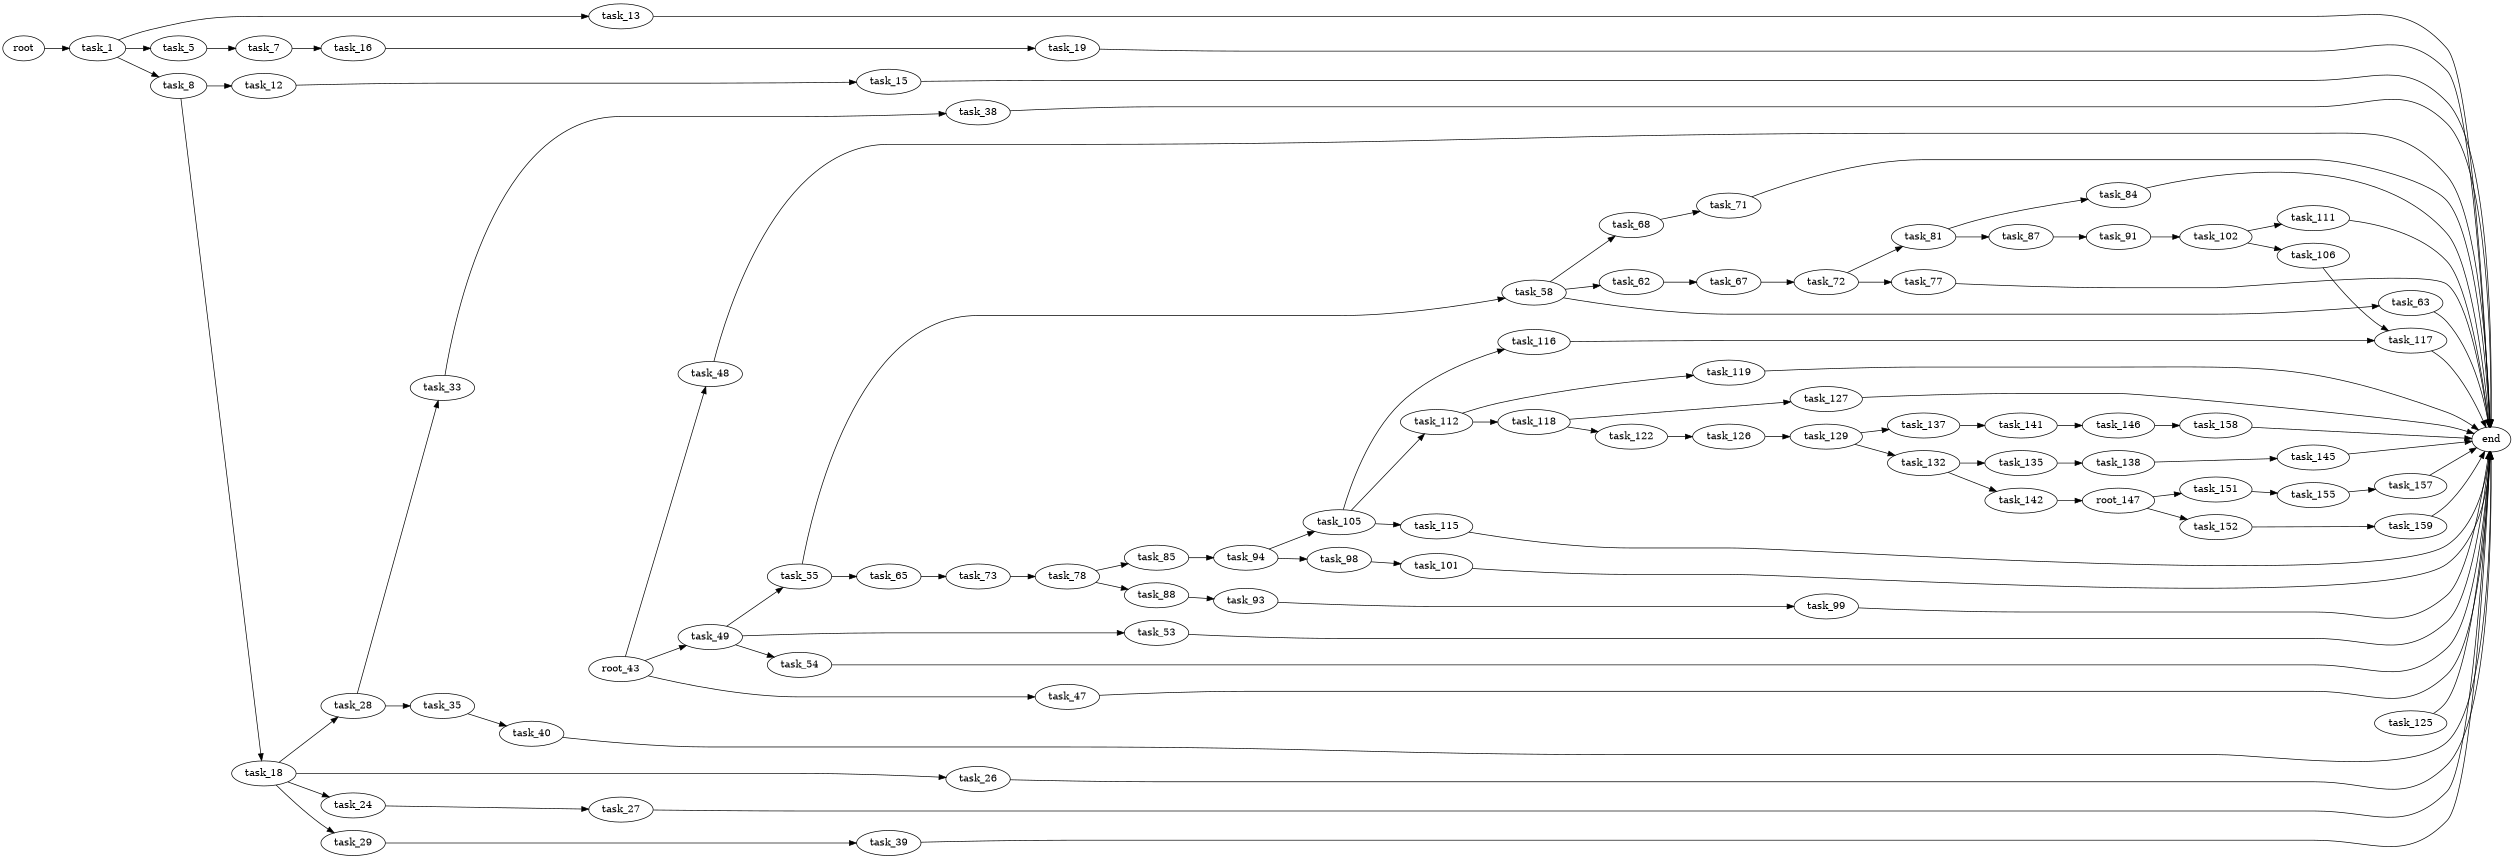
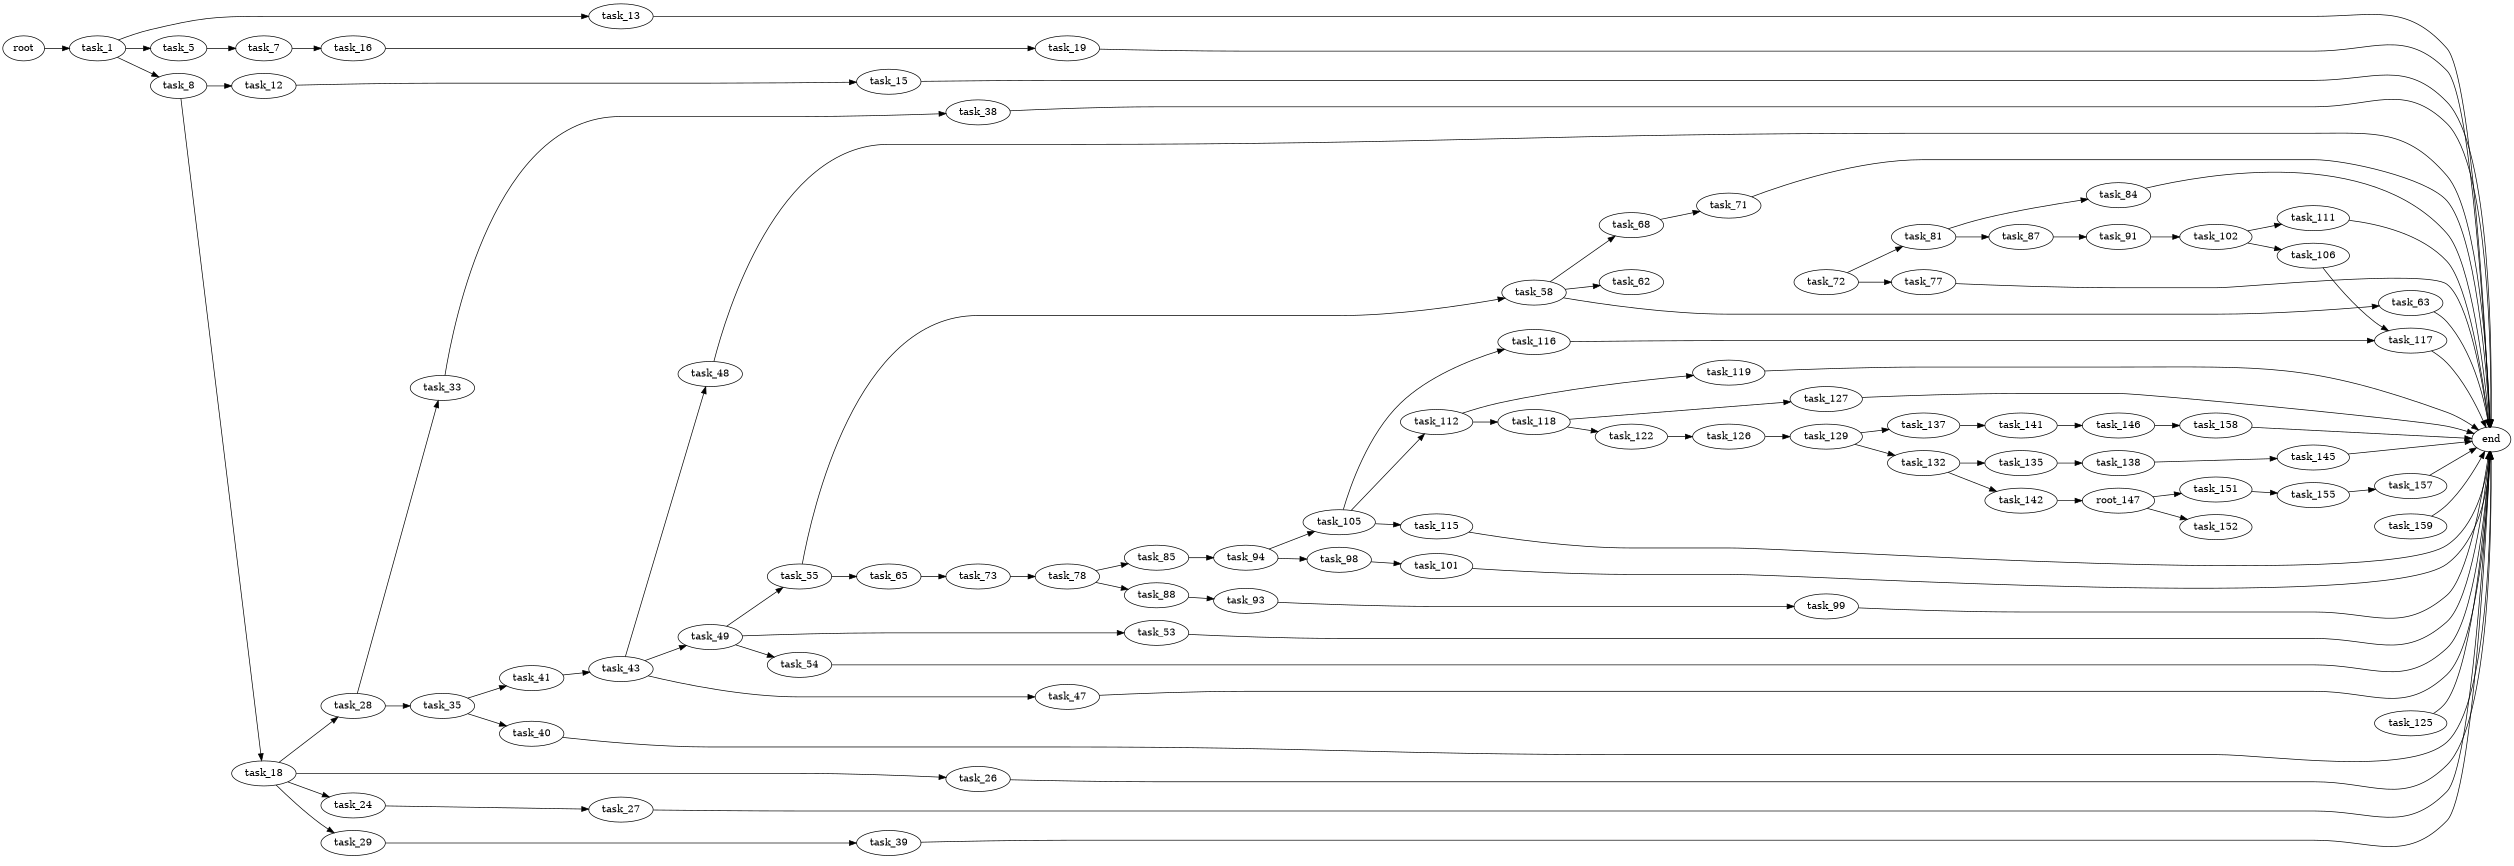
  digraph {
    rankdir=LR
    root
    task_1
    task_5
    task_8
    task_13
    task_7
    task_12
    task_18
    end
    task_16
    task_19
    task_15
    task_24
    task_26
    task_28
    task_29
    task_27
    task_33
    task_35
    task_39
    task_38
    task_40
-   task_43 [label=root_43]
+   task_41
+   task_43
    task_47
    task_48
    task_49
    task_53
    task_54
    task_55
    task_58
    task_65
    task_62
    task_63
    task_68
    task_73
-   task_67
    task_71
    task_72
    task_78
    task_77
    task_81
    task_84
    task_87
    task_85
    task_88
    task_94
    task_93
    task_91
    task_98
    task_105
    task_102
    task_99
    task_106
    task_111
    task_101
    task_112
    task_115
    task_116
    task_117
    task_118
    task_119
    task_122
    task_127
    task_126
    task_125
    task_129
    task_132
    task_137
    task_135
    task_142
    task_141
    task_138
    n74 [label=root_147]
    task_145
    task_146
    task_158
    task_151
    task_152
    task_155
    task_159
    task_157
    root -> task_1
    task_1 -> task_5
    task_1 -> task_8
    task_1 -> task_13
    task_5 -> task_7
    task_8 -> task_12
    task_8 -> task_18
    task_13 -> end
    task_7 -> task_16
    task_12 -> task_15
    task_18 -> task_24
    task_18 -> task_26
    task_18 -> task_28
    task_18 -> task_29
    task_16 -> task_19
    task_19 -> end
    task_15 -> end
    task_24 -> task_27
    task_26 -> end
    task_28 -> task_33
    task_28 -> task_35
    task_29 -> task_39
    task_27 -> end
    task_33 -> task_38
    task_35 -> task_40
+   task_35 -> task_41
    task_39 -> end
    task_38 -> end
    task_40 -> end
+   task_41 -> task_43
    task_43 -> task_47
    task_43 -> task_48
    task_43 -> task_49
    task_47 -> end
    task_48 -> end
    task_49 -> task_53
    task_49 -> task_54
    task_49 -> task_55
    task_53 -> end
    task_54 -> end
    task_55 -> task_58
    task_55 -> task_65
    task_58 -> task_62
    task_58 -> task_63
    task_58 -> task_68
    task_65 -> task_73
-   task_62 -> task_67
    task_63 -> end
    task_68 -> task_71
    task_73 -> task_78
-   task_67 -> task_72
    task_71 -> end
    task_72 -> task_77
    task_72 -> task_81
    task_78 -> task_85
    task_78 -> task_88
    task_77 -> end
    task_81 -> task_84
    task_81 -> task_87
    task_84 -> end
    task_87 -> task_91
    task_85 -> task_94
    task_88 -> task_93
    task_94 -> task_98
    task_94 -> task_105
    task_93 -> task_99
    task_91 -> task_102
    task_98 -> task_101
    task_105 -> task_112
    task_105 -> task_115
    task_105 -> task_116
    task_102 -> task_106
    task_102 -> task_111
    task_99 -> end
    task_106 -> task_117
    task_111 -> end
    task_101 -> end
    task_112 -> task_118
    task_112 -> task_119
    task_115 -> end
    task_116 -> task_117
    task_117 -> end
    task_118 -> task_122
    task_118 -> task_127
    task_119 -> end
    task_122 -> task_126
    task_127 -> end
    task_126 -> task_129
    task_125 -> end
    task_129 -> task_132
    task_129 -> task_137
    task_132 -> task_135
    task_132 -> task_142
    task_137 -> task_141
    task_135 -> task_138
    task_142 -> n74
    task_141 -> task_146
    task_138 -> task_145
    n74 -> task_151
    n74 -> task_152
    task_145 -> end
    task_146 -> task_158
    task_158 -> end
    task_151 -> task_155
-   task_152 -> task_159
    task_155 -> task_157
    task_159 -> end
    task_157 -> end
  }
